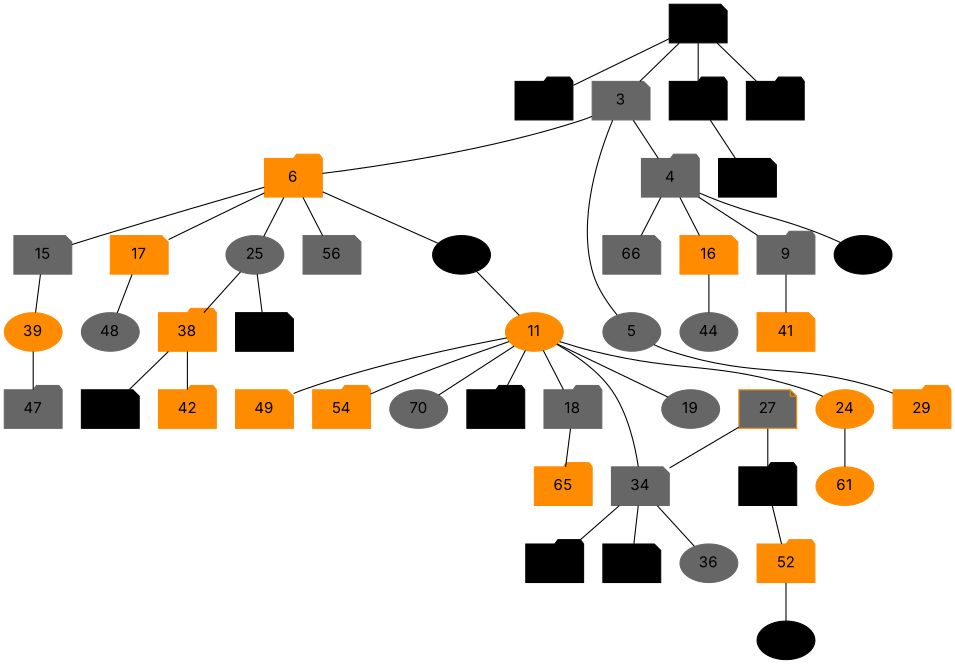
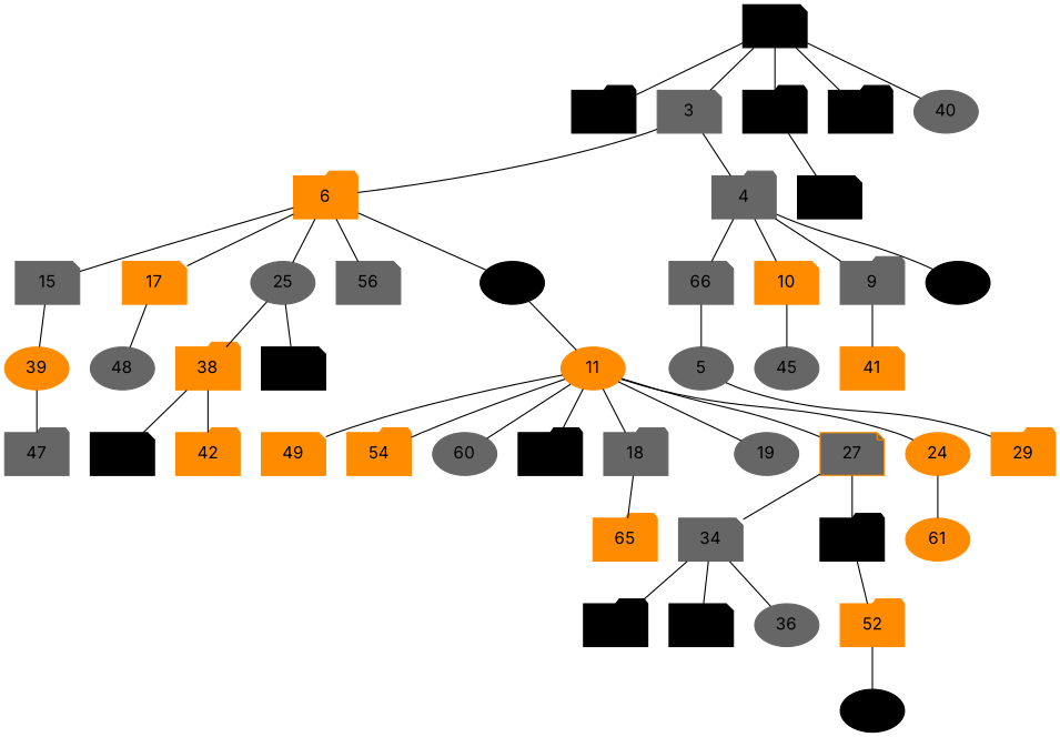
  graph {
    fontname=Inter
    node [color=gray40 fontname=Inter shape=folder style=filled]
    edge [fontname=Inter]
    1 [color=black shape=note super="+35"]
    2 [color=black]
    3 [shape=note super="+21"]
    14 [color=black super="+22"]
    23 [color=black]
+   40 [shape=ellipse]
    4 [super="+7"]
    5 [shape=ellipse super="+51"]
    6 [color=darkorange super="+10"]
    26 [color=black shape=note super="+53"]
    9 [super="+32"]
    12 [color=black shape=ellipse super="+13"]
-   16 [color=darkorange shape=note super="+20"]
+   16 [color=darkorange shape=note super="+20" label=10]
    66 [shape=note]
    29 [color=darkorange]
    8 [color=black shape=ellipse]
    15 [shape=note super="+69"]
    17 [color=darkorange shape=note]
    25 [shape=ellipse super="+44"]
    56 [shape=note]
    41 [color=darkorange shape=note super="+46"]
-   45 [shape=ellipse label=44]
+   45 [shape=ellipse]
    11 [color=darkorange shape=ellipse super="+47"]
    39 [color=darkorange shape=ellipse super="+63"]
    48 [shape=ellipse super="+70"]
    38 [color=darkorange]
    59 [color=black shape=note]
    18 [super="+28"]
    19 [shape=ellipse super="+30"]
    24 [color=darkorange shape=ellipse super="+33"]
    27 [color=darkorange fillcolor=gray40 shape=note super="+31"]
    49 [color=darkorange shape=note]
    54 [color=darkorange]
-   60 [shape=ellipse label=70]
+   60 [shape=ellipse]
    62 [color=black]
    65 [color=darkorange]
    61 [color=darkorange shape=ellipse]
    34 [shape=note super="+68"]
    37 [color=black super="+43"]
    n40 [label=47]
    42 [color=darkorange super="+57"]
    55 [color=black shape=note]
    36 [shape=ellipse]
    50 [color=black]
    71 [color=black shape=note]
    52 [color=darkorange super="+58"]
    64 [color=black shape=ellipse]
    1 -- 2
    1 -- 3
    1 -- 14
    1 -- 23
+   1 -- 40
    3 -- 4
-   3 -- 5
+   66 -- 5
    3 -- 6
    14 -- 26
    4 -- 9
    4 -- 12
    4 -- 16
    4 -- 66
    5 -- 29
    6 -- 8
    6 -- 15
    6 -- 17
    6 -- 25
    6 -- 56
    9 -- 41
    16 -- 45
    8 -- 11
    15 -- 39
    17 -- 48
    25 -- 38
    25 -- 59
    11 -- 18
    11 -- 19
    11 -- 24
-   11 -- 34
+   11 -- 27
    11 -- 49
    11 -- 54
    11 -- 60
    11 -- 62
    39 -- n40
    38 -- 42
    38 -- 55
    18 -- 65
    24 -- 61
    27 -- 34
    27 -- 37
    34 -- 36
    34 -- 50
    34 -- 71
    37 -- 52
    52 -- 64
  }
